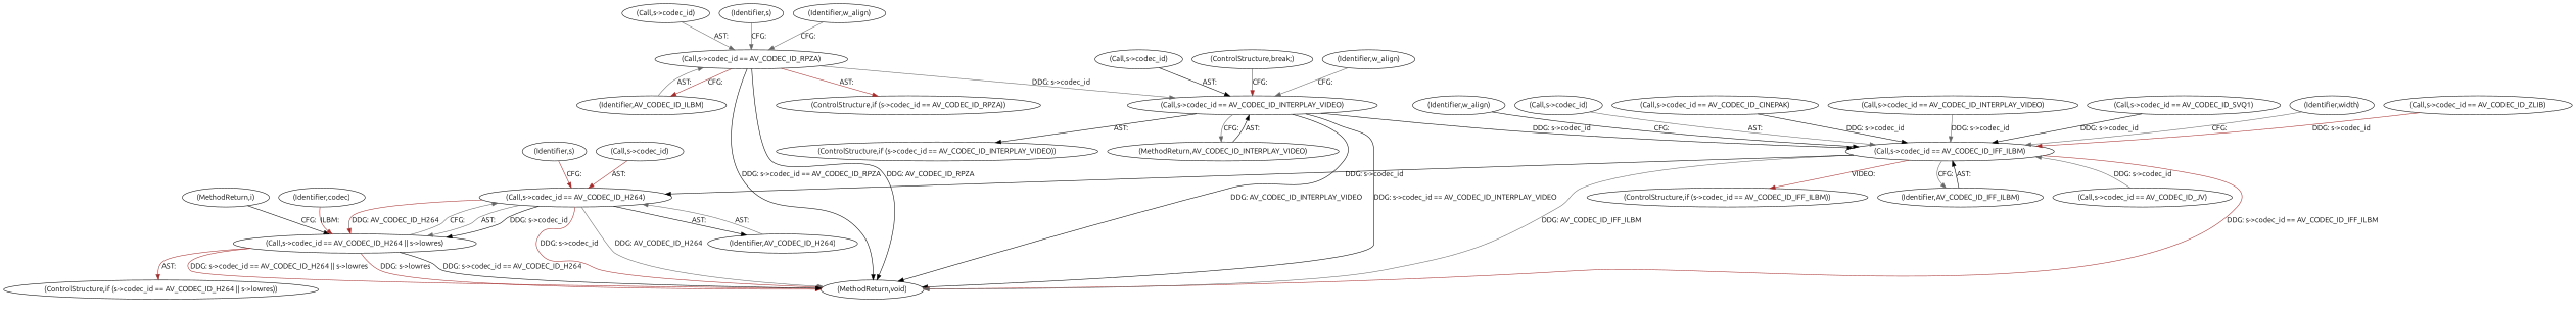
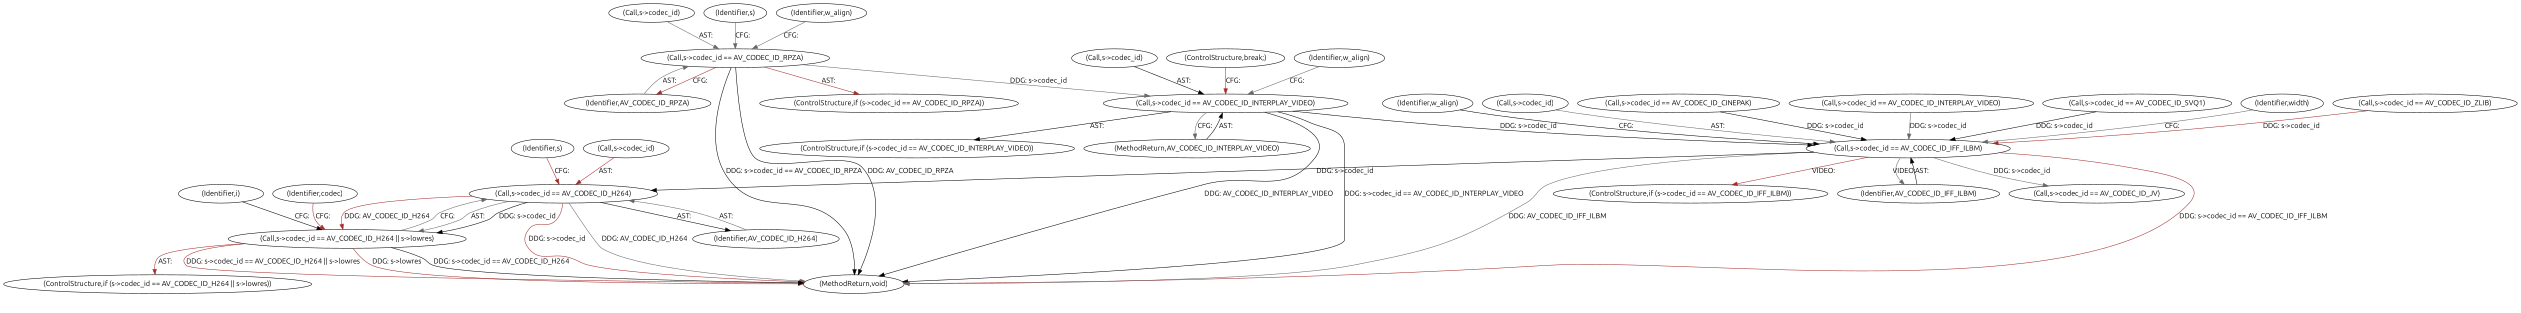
  digraph {
    fontname=Ubuntu
    node [fontname=Ubuntu]
    edge [color=black fontname=Ubuntu]
    n1 [label="(Call,s->codec_id == AV_CODEC_ID_INTERPLAY_VIDEO)"]
    n2 [label="(Call,s->codec_id == AV_CODEC_ID_IFF_ILBM)"]
    n3 [label="(MethodReturn,void)"]
    n4 [label="(MethodReturn,AV_CODEC_ID_INTERPLAY_VIDEO)"]
    n5 [label="(ControlStructure,if (s->codec_id == AV_CODEC_ID_INTERPLAY_VIDEO))"]
    n6 [label="(Call,s->codec_id == AV_CODEC_ID_H264)"]
    n7 [label="(ControlStructure,if (s->codec_id == AV_CODEC_ID_IFF_ILBM))"]
    n8 [label="(Identifier,AV_CODEC_ID_IFF_ILBM)"]
    n9 [label="(Call,s->codec_id == AV_CODEC_ID_RPZA)"]
    n10 [label="(ControlStructure,if (s->codec_id == AV_CODEC_ID_RPZA))"]
-   n11 [label="(Identifier,AV_CODEC_ID_ILBM)"]
+   n11 [label="(Identifier,AV_CODEC_ID_RPZA)"]
    n12 [label="(Call,s->codec_id == AV_CODEC_ID_H264 || s->lowres)"]
    n13 [label="(Identifier,AV_CODEC_ID_H264)"]
    n14 [label="(ControlStructure,if (s->codec_id == AV_CODEC_ID_H264 || s->lowres))"]
    n15 [label="(Call,s->codec_id == AV_CODEC_ID_INTERPLAY_VIDEO)"]
    n16 [label="(Call,s->codec_id)"]
-   n17 [label="(MethodReturn,i)"]
+   n17 [label="(Identifier,i)"]
    n18 [label="(Call,s->codec_id)"]
    n19 [label="(Identifier,s)"]
    n20 [label="(Call,s->codec_id == AV_CODEC_ID_JV)"]
    n21 [label="(Identifier,w_align)"]
    n22 [label="(Call,s->codec_id == AV_CODEC_ID_SVQ1)"]
    n23 [label="(Identifier,width)"]
    n24 [label="(Call,s->codec_id == AV_CODEC_ID_ZLIB)"]
    n25 [label="(Identifier,w_align)"]
    n26 [label="(Call,s->codec_id)"]
    n27 [label="(ControlStructure,break;)"]
    n28 [label="(Call,s->codec_id == AV_CODEC_ID_CINEPAK)"]
    n29 [label="(Identifier,w_align)"]
    n30 [label="(Identifier,codec)"]
    n31 [label="(Call,s->codec_id)"]
    n32 [label="(Identifier,s)"]
    n1 -> n2 [label="DDG: s->codec_id"]
    n1 -> n3 [label="DDG: AV_CODEC_ID_INTERPLAY_VIDEO"]
    n1 -> n3 [label="DDG: s->codec_id == AV_CODEC_ID_INTERPLAY_VIDEO"]
    n1 -> n4 [color=gray40 label="CFG: "]
    n1 -> n5 [label="AST: "]
    n2 -> n3 [color=brown label="DDG: s->codec_id == AV_CODEC_ID_IFF_ILBM"]
    n2 -> n3 [color=gray40 label="DDG: AV_CODEC_ID_IFF_ILBM"]
    n2 -> n6 [label="DDG: s->codec_id"]
    n2 -> n7 [color=brown label="VIDEO: "]
-   n2 -> n8 [color=gray40 label="CFG: "]
+   n2 -> n8 [color=gray40 label="VIDEO: "]
    n4 -> n1 [label="AST: "]
    n6 -> n3 [color=brown label="DDG: s->codec_id"]
    n6 -> n3 [color=gray40 label="DDG: AV_CODEC_ID_H264"]
    n6 -> n12 [color=gray40 label="AST: "]
    n6 -> n12 [label="DDG: s->codec_id"]
    n6 -> n12 [color=brown label="DDG: AV_CODEC_ID_H264"]
    n6 -> n13 [label="AST: "]
    n8 -> n2 [label="AST: "]
    n9 -> n1 [color=gray40 label="DDG: s->codec_id"]
    n9 -> n3 [label="DDG: s->codec_id == AV_CODEC_ID_RPZA"]
    n9 -> n3 [label="DDG: AV_CODEC_ID_RPZA"]
    n9 -> n10 [color=brown label="AST: "]
    n9 -> n11 [color=brown label="CFG: "]
    n11 -> n9 [color=gray40 label="AST: "]
    n12 -> n3 [color=brown label="DDG: s->codec_id == AV_CODEC_ID_H264 || s->lowres"]
    n12 -> n3 [color=brown label="DDG: s->lowres"]
    n12 -> n3 [label="DDG: s->codec_id == AV_CODEC_ID_H264"]
    n12 -> n6 [color=gray40 label="CFG: "]
    n12 -> n14 [color=brown label="AST: "]
    n13 -> n6 [color=gray40 label="AST: "]
    n15 -> n2 [color=gray40 label="DDG: s->codec_id"]
    n16 -> n1 [label="AST: "]
    n17 -> n12 [label="CFG: "]
    n18 -> n9 [color=gray40 label="AST: "]
    n19 -> n9 [color=gray40 label="CFG: "]
-   n20 -> n2 [color=gray40 label="DDG: s->codec_id"]
+   n2 -> n20 [color=gray40 label="DDG: s->codec_id"]
    n21 -> n9 [color=gray40 label="CFG: "]
    n22 -> n2 [label="DDG: s->codec_id"]
    n23 -> n2 [color=gray40 label="CFG: "]
    n24 -> n2 [color=brown label="DDG: s->codec_id"]
    n25 -> n2 [label="CFG: "]
    n26 -> n2 [color=gray40 label="AST: "]
    n27 -> n1 [color=brown label="CFG: "]
    n28 -> n2 [label="DDG: s->codec_id"]
    n29 -> n1 [color=gray40 label="CFG: "]
-   n30 -> n12 [color=brown label="ILBM: "]
+   n30 -> n12 [color=brown label="CFG: "]
    n31 -> n6 [color=brown label="AST: "]
    n32 -> n6 [color=brown label="CFG: "]
  }
